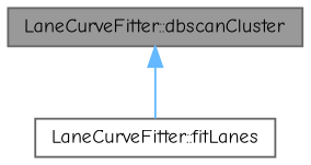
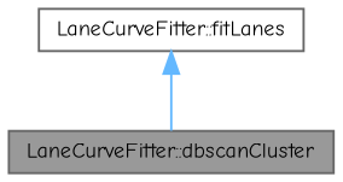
  digraph {
    rankdir=TB
    fontname="Comic Neue"
    node [fontname="Comic Neue" fontsize=10 shape=box style=filled]
    n1 [color=gray40 fillcolor=grey60 fontcolor=black height=0.2 label="LaneCurveFitter::dbscanCluster" width=0.4]
    n2 [color=grey40 fillcolor=white height=0.2 label="LaneCurveFitter::fitLanes" width=0.4]
-   n1 -> n2 [color=steelblue1 dir=back fontname="Comic Neue" fontsize=10 labelfontname=Helvetica labelfontsize=10 style=solid]
+   n2 -> n1 [color=steelblue1 dir=back fontname="Comic Neue" fontsize=10 labelfontname=Helvetica labelfontsize=10 style=solid]
  }
